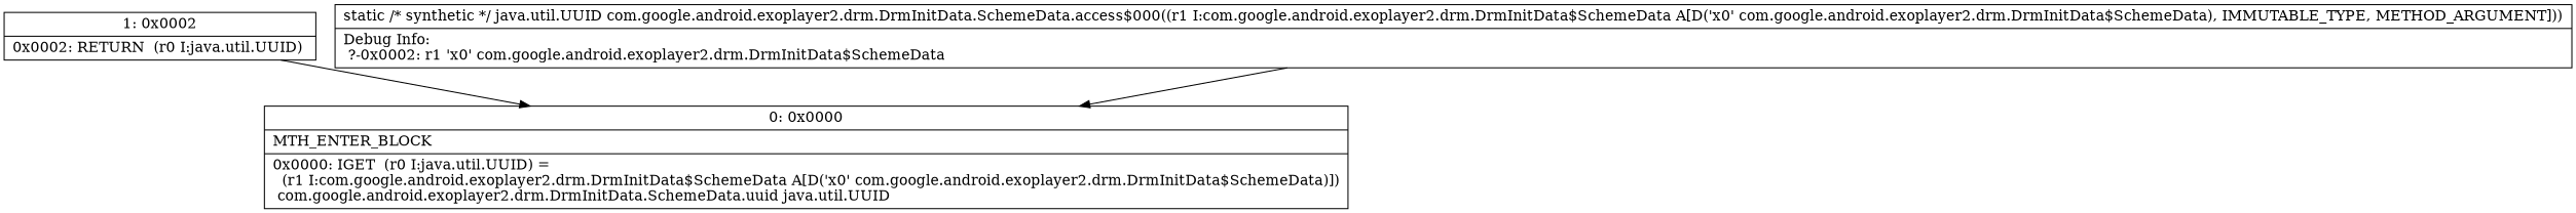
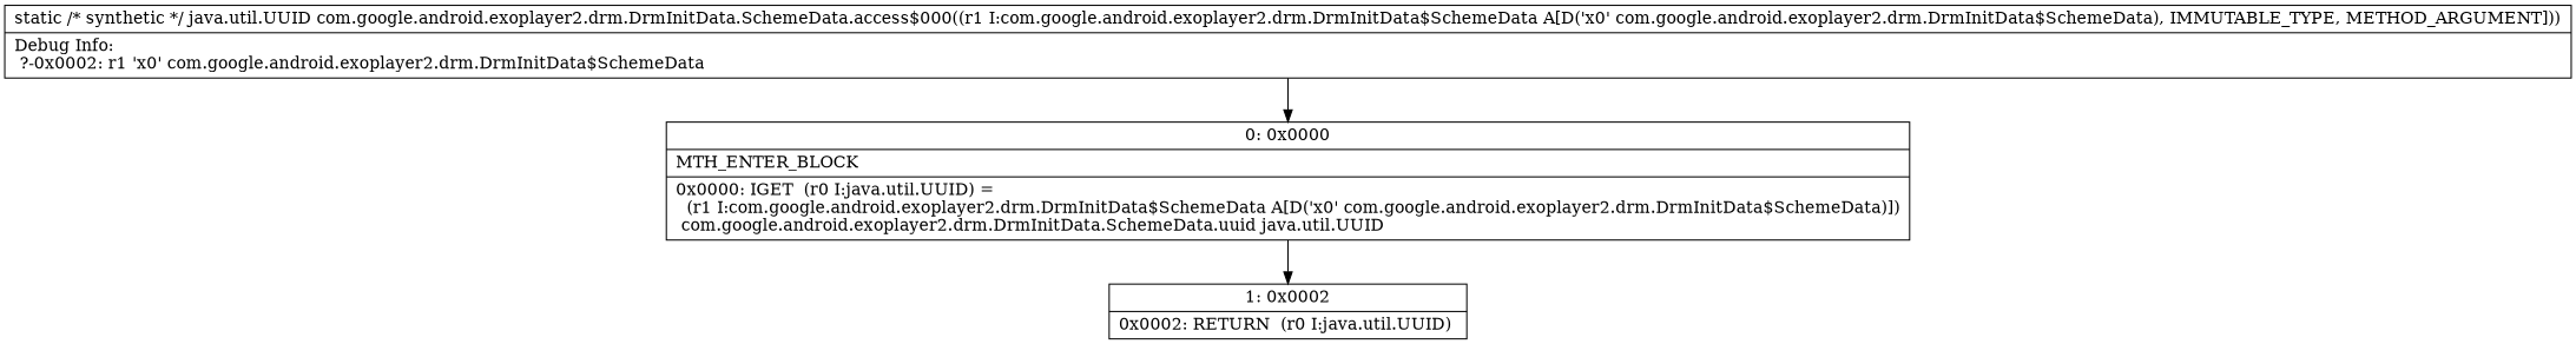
  digraph {
    node [shape=record]
    n1 [label="{0\:\ 0x0000|MTH_ENTER_BLOCK\l|0x0000: IGET  (r0 I:java.util.UUID) = \l  (r1 I:com.google.android.exoplayer2.drm.DrmInitData$SchemeData A[D('x0' com.google.android.exoplayer2.drm.DrmInitData$SchemeData)])\l com.google.android.exoplayer2.drm.DrmInitData.SchemeData.uuid java.util.UUID \l}"]
    n2 [label="{1\:\ 0x0002|0x0002: RETURN  (r0 I:java.util.UUID) \l}"]
    n3 [label="{static \/* synthetic *\/ java.util.UUID com.google.android.exoplayer2.drm.DrmInitData.SchemeData.access$000((r1 I:com.google.android.exoplayer2.drm.DrmInitData$SchemeData A[D('x0' com.google.android.exoplayer2.drm.DrmInitData$SchemeData), IMMUTABLE_TYPE, METHOD_ARGUMENT]))  | Debug Info:\l  ?\-0x0002: r1 'x0' com.google.android.exoplayer2.drm.DrmInitData$SchemeData\l}"]
-   n2 -> n1
+   n1 -> n2
    n3 -> n1
  }
